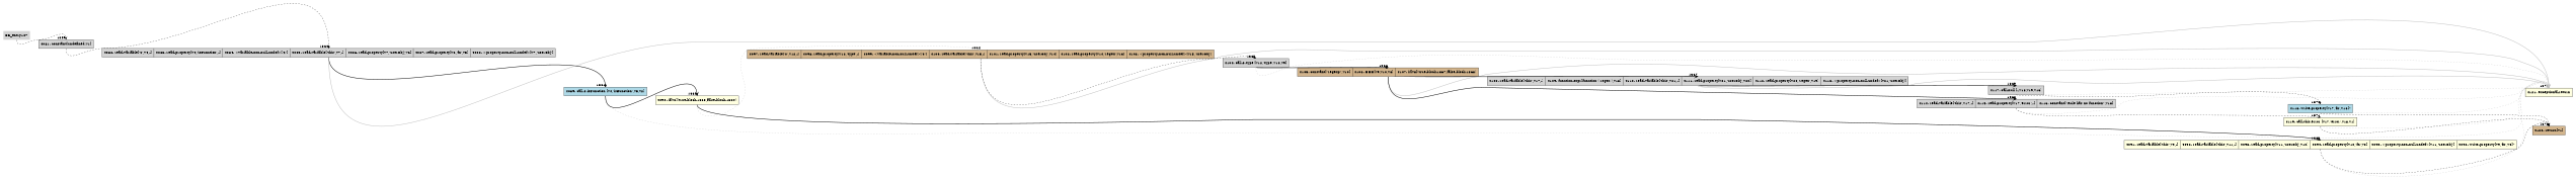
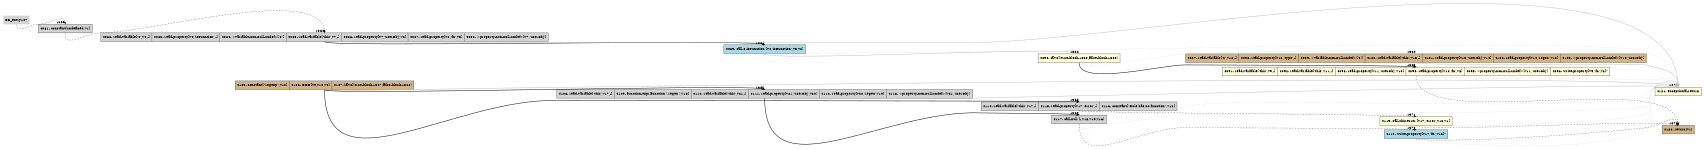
  digraph {
    rankdir=LR
    node [fillcolor=lightgrey shape=record style=filled]
    edge [arrowhead=vee headport=n style=dashed tailport=s]
    BB_entry107 [shape=none]
    n2 [label="{4081: constant[undefined,v1]}"]
    n3 [label="{4082: read-variable['$',v4,-]|4083: read-property[v4,'isFunction',-]|4084: \<variable-non-null-undef\>['$']|4085: read-variable['this',v7,-]|4086: read-property[v7,'userObj',v6]|4087: read-property[v6,'fn',v5]|4088: \<property-non-null-undef\>[v7,'userObj']}"]
    n4 [fillcolor=lightblue label="{4089: call-$.isFunction [v4,'isFunction',v5,v2]}"]
    n5 [fillcolor=lightyellow label="{4121: exceptional-return}"]
    n6 [fillcolor=lightyellow label="{4090: if[v2](true-block:1363,false-block:1364)}"]
    n7 [fillcolor=lightyellow label="{4091: read-variable['this',v9,-]|4092: read-variable['this',v11,-]|4093: read-property[v11,'userObj',v10]|4094: read-property[v10,'fn',v8]|4095: \<property-non-null-undef\>[v11,'userObj']|4096: write-property[v9,'fn',v8]*}"]
    n8 [fillcolor=tan label="{4097: read-variable['$',v12,-]|4098: read-property[v12,'type',-]|4099: \<variable-non-null-undef\>['$']|4100: read-variable['this',v15,-]|4101: read-property[v15,'userObj',v14]|4102: read-property[v14,'regex',v13]|4103: \<property-non-null-undef\>[v15,'userObj']}"]
    n9 [fillcolor=tan label="{4120: return[v1]}"]
-   n10 [label="{4104: call-$.type [v12,'type',v13,v9]}"]
    n11 [fillcolor=tan label="{4105: constant[\"regexp\",v10]|4106: ===[v9,v10,v8]|4107: if[v8](true-block:1367,false-block:1368)}"]
    n12 [label="{4108: read-variable['this',v17,-]|4109: function-expr[function ( regex ),v18]|4110: read-variable['this',v21,-]|4111: read-property[v21,'userObj',v20]|4112: read-property[v20,'regex',v19]|4113: \<property-non-null-undef\>[v21,'userObj']}"]
    n13 [label="{4114: read-variable['this',v17,-]|4115: read-property[v17,'error',-]|4116: constant[\"Rule has no function\",v18]}"]
    n14 [label="{4117: call-null [-,v18,v19,v16]}"]
    n15 [fillcolor=lightyellow label="{4119: call-this.error [v17,'error',v18,v1]}"]
    n16 [fillcolor=lightblue label="{4118: write-property[v17,'fn',v16]*}"]
    BB_entry107 -> n2 [headlabel="    1359"]
    n2 -> n3 [arrowhead=diamond headlabel="      1360"]
    n3 -> n4 [arrowhead=diamond headlabel="      1361" style=bold]
    n3 -> n5 [color=gray headlabel="      1373" style=bold]
    n4 -> n5 [color=gray]
-   n4 -> n6 [headlabel="      1362" style=bold]
+   n4 -> n6 [headlabel="      1362" style=bold color=gray]
    n6 -> n7 [headlabel="      1363" style=bold]
    n6 -> n8 [arrowhead=diamond color=gray headlabel="      1364"]
    n7 -> n5 [color=gray]
    n7 -> n9 [arrowhead=diamond headlabel="      1372"]
    n8 -> n5 [color=gray style=bold]
-   n8 -> n10 [arrowhead=diamond headlabel="      1365"]
-   n10 -> n5 [color=gray]
-   n10 -> n11 [arrowhead=diamond headlabel="      1366" style=bold]
    n11 -> n5 [color=gray style=bold]
    n11 -> n12 [headlabel="      1367" style=bold]
    n11 -> n13 [headlabel="      1368" style=bold]
    n12 -> n5 [color=gray style=bold]
    n12 -> n14 [headlabel="      1369" style=bold]
    n13 -> n5 [arrowhead=diamond color=gray]
    n13 -> n15 [headlabel="      1371"]
    n14 -> n5 [color=gray]
    n14 -> n16 [arrowhead=diamond headlabel="      1370"]
    n15 -> n5 [arrowhead=diamond color=gray]
    n15 -> n9
    n16 -> n5 [color=gray]
    n16 -> n9
  }
